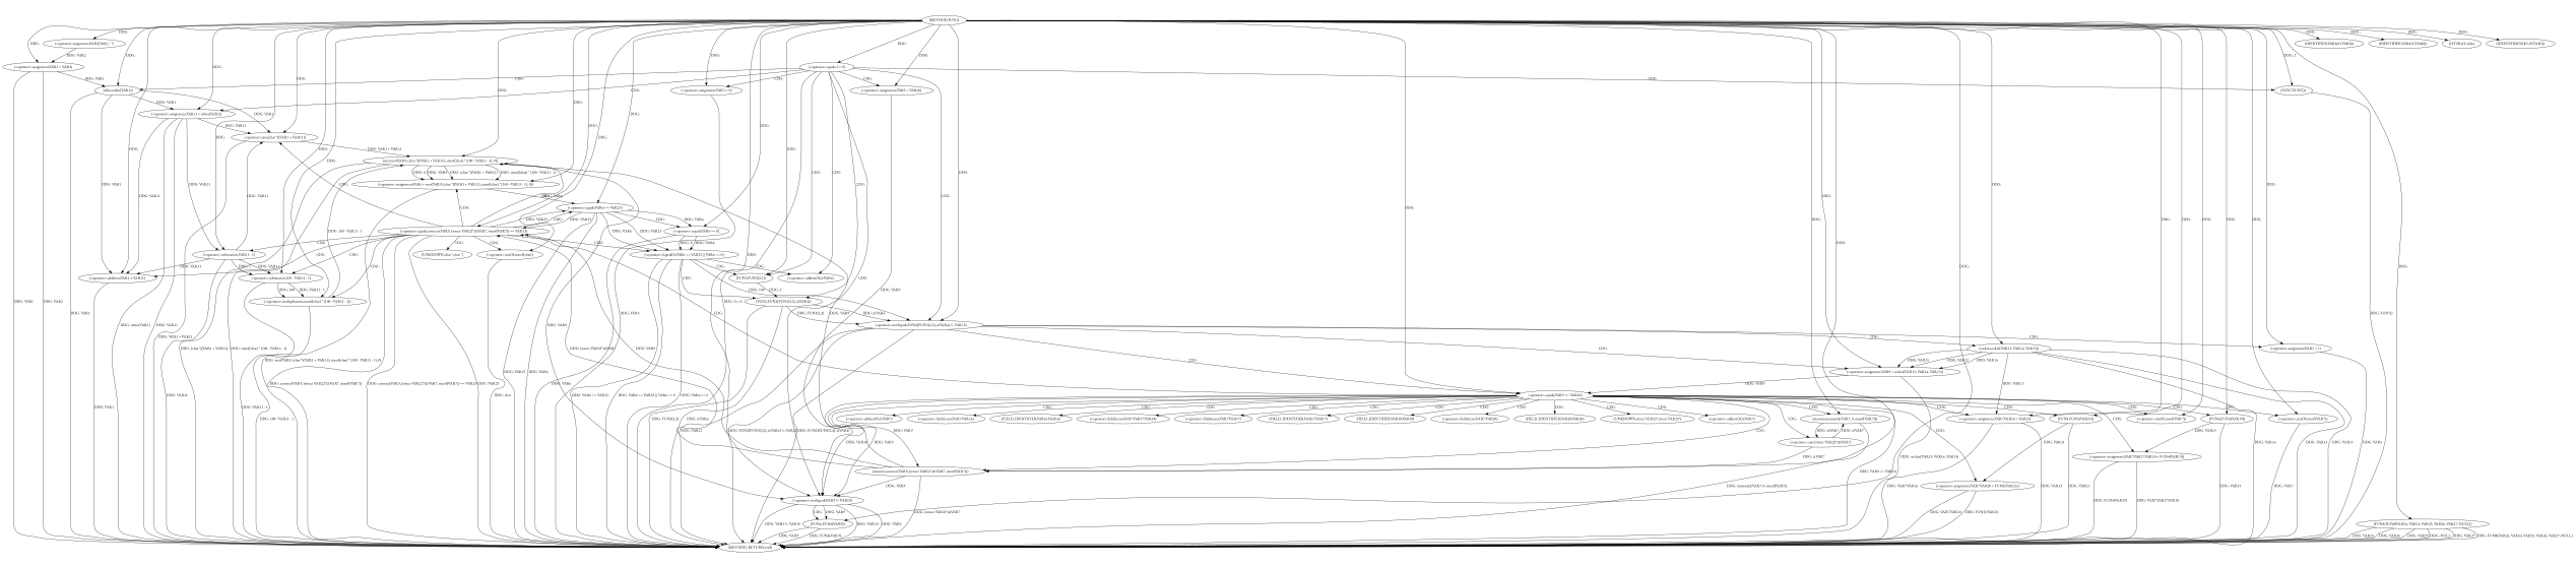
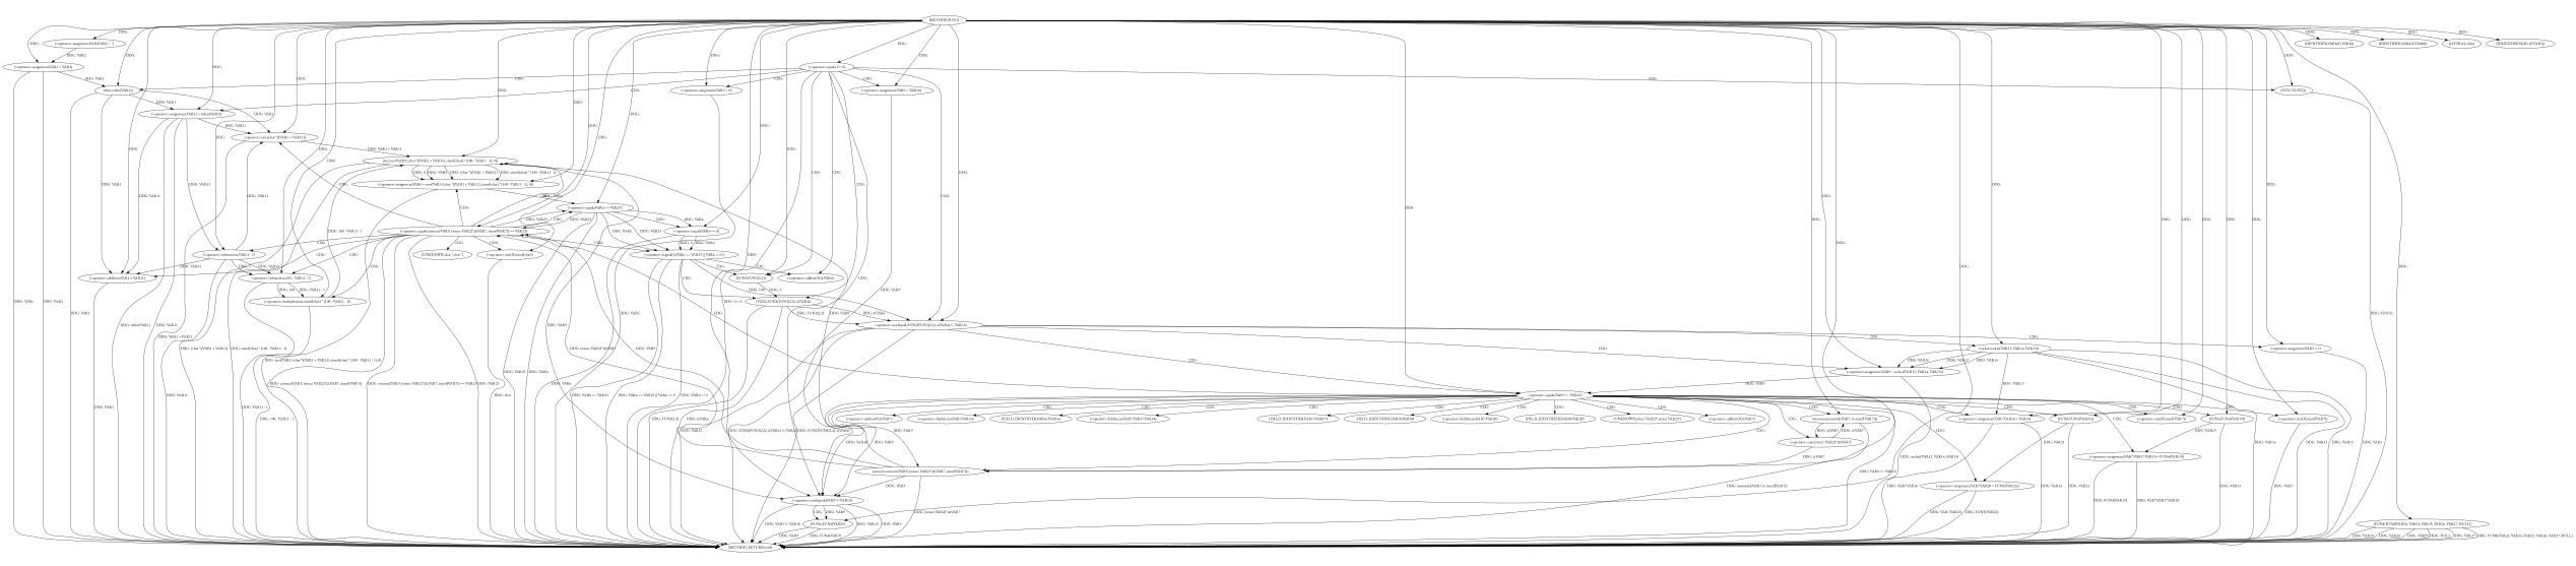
  digraph {
    fontname="EB Garamond"
    node [fontname="EB Garamond"]
    edge [fontname="EB Garamond"]
    n1 [label="(METHOD,FUN1)"]
    n2 [label="(<operator>.assignment,VAR2[100] = \"\")"]
    n3 [label="(<operator>.assignment,VAR1 = VAR2)"]
    n4 [label="(<operator>.equals,5==5)"]
    n5 [label="(<operator>.assignment,VAR5 = 0)"]
    n6 [label="(<operator>.assignment,VAR9 = VAR10)"]
    n7 [label="(<operator>.assignment,VAR11 = strlen(VAR1))"]
    n8 [label="(strlen,strlen(VAR1))"]
    n9 [label="(<operator>.notEquals,FUN2(FUN3(2,2), &VAR4) != VAR12)"]
    n10 [label="(FUN3,FUN3(2,2))"]
    n11 [label="(<operator>.assignment,VAR5 = 1)"]
    n12 [label="(<operator>.assignment,VAR9 = socket(VAR13, VAR14, VAR15))"]
    n13 [label="(socket,socket(VAR13, VAR14, VAR15))"]
    n14 [label="(<operator>.equals,VAR9 == VAR10)"]
    n15 [label="(memset,memset(&VAR7, 0, sizeof(VAR7)))"]
    n16 [label="(<operator>.sizeOf,sizeof(VAR7))"]
    n17 [label="(<operator>.assignment,VAR7.VAR16 = VAR13)"]
    n18 [label="(FUN4,FUN4(VAR19))"]
    n19 [label="(FUN5,FUN5(VAR21))"]
    n20 [label="(<operator>.equals,connect(VAR9, (struct VAR22*)&VAR7, sizeof(VAR7)) == VAR23)"]
    n21 [label="(connect,connect(VAR9, (struct VAR22*)&VAR7, sizeof(VAR7)))"]
    n22 [label="(<operator>.sizeOf,sizeof(VAR7))"]
    n23 [label="(<operator>.assignment,VAR6 = recv(VAR9, (char *)(VAR1 + VAR11), sizeof(char) * (100 - VAR11 - 1), 0))"]
    n24 [label="(recv,recv(VAR9, (char *)(VAR1 + VAR11), sizeof(char) * (100 - VAR11 - 1), 0))"]
    n25 [label="(<operator>.cast,(char *)(VAR1 + VAR11))"]
    n26 [label="(<operator>.addition,VAR1 + VAR11)"]
    n27 [label="(<operator>.multiplication,sizeof(char) * (100 - VAR11 - 1))"]
    n28 [label="(<operator>.sizeOf,sizeof(char))"]
    n29 [label="(<operator>.subtraction,100 - VAR11 - 1)"]
    n30 [label="(<operator>.subtraction,VAR11 - 1)"]
    n31 [label="(<operator>.equals,VAR6 == VAR23)"]
    n32 [label="(<operator>.equals,VAR6 == 0)"]
    n33 [label="(IDENTIFIER,VAR8,if (VAR8))"]
    n34 [label="(IDENTIFIER,VAR8,if (VAR8))"]
    n35 [label="(LITERAL,0,do)"]
    n36 [label="(<operator>.notEquals,VAR9 != VAR10)"]
    n37 [label="(FUN6,FUN6(VAR9))"]
    n38 [label="(IDENTIFIER,VAR5,if (VAR5))"]
    n39 [label="(FUN7,FUN7())"]
    n40 [label="(FUN8,FUN8(VAR24, VAR24, VAR25, VAR26, VAR27, NULL))"]
    n41 [label="(METHOD_RETURN,void)"]
    n42 [label="(FUN2,FUN2(FUN3(2,2), &VAR4))"]
    n43 [label="(<operator>.addressOf,&VAR4)"]
    n44 [label="(<operator>.assignment,VAR7.VAR17.VAR18 = FUN4(VAR19))"]
    n45 [label="(<operator>.assignment,VAR7.VAR20 = FUN5(VAR21))"]
    n46 [label="(<operator>.cast,(struct VAR22*)&VAR7)"]
    n47 [label="(<operator>.addressOf,&VAR7)"]
    n48 [label="(<operator>.fieldAccess,VAR7.VAR16)"]
    n49 [label="(FIELD_IDENTIFIER,VAR16,VAR16)"]
    n50 [label="(<operator>.fieldAccess,VAR7.VAR17.VAR18)"]
-   n51 [label="(<operator>.fieldAccess,VAR7.VAR17)"]
    n52 [label="(FIELD_IDENTIFIER,VAR17,VAR17)"]
    n53 [label="(FIELD_IDENTIFIER,VAR18,VAR18)"]
    n54 [label="(<operator>.fieldAccess,VAR7.VAR20)"]
    n55 [label="(FIELD_IDENTIFIER,VAR20,VAR20)"]
    n56 [label="(UNKNOWN,struct VAR22*,struct VAR22*)"]
    n57 [label="(<operator>.addressOf,&VAR7)"]
    n58 [label="(<operator>.logicalOr,VAR6 == VAR23 || VAR6 == 0)"]
    n59 [label="(UNKNOWN,char *,char *)"]
    n1 -> n2 [label="DDG: "]
    n1 -> n3 [label="DDG: "]
    n1 -> n4 [label="DDG: "]
    n1 -> n5 [label="DDG: "]
    n1 -> n6 [label="DDG: "]
    n1 -> n7 [label="DDG: "]
    n1 -> n8 [label="DDG: "]
    n1 -> n9 [label="DDG: "]
    n1 -> n10 [label="DDG: "]
    n1 -> n11 [label="DDG: "]
    n1 -> n12 [label="DDG: "]
    n1 -> n13 [label="DDG: "]
    n1 -> n14 [label="DDG: "]
    n1 -> n15 [label="DDG: "]
    n1 -> n16 [label="DDG: "]
    n1 -> n17 [label="DDG: "]
    n1 -> n18 [label="DDG: "]
    n1 -> n19 [label="DDG: "]
    n1 -> n20 [label="DDG: "]
    n1 -> n21 [label="DDG: "]
    n1 -> n22 [label="DDG: "]
    n1 -> n23 [label="DDG: "]
    n1 -> n24 [label="DDG: "]
    n1 -> n25 [label="DDG: "]
    n1 -> n26 [label="DDG: "]
    n1 -> n27 [label="DDG: "]
    n1 -> n28 [label="DDG: "]
    n1 -> n29 [label="DDG: "]
    n1 -> n30 [label="DDG: "]
    n1 -> n31 [label="DDG: "]
    n1 -> n32 [label="DDG: "]
    n1 -> n33 [label="DDG: "]
    n1 -> n34 [label="DDG: "]
    n1 -> n35 [label="DDG: "]
    n1 -> n36 [label="DDG: "]
    n1 -> n37 [label="DDG: "]
    n1 -> n38 [label="DDG: "]
-   n1 -> n39 [label="DDG: 2"]
+   n1 -> n39 [label="DDG: "]
    n1 -> n40 [label="DDG: "]
    n2 -> n3 [label="DDG: VAR2"]
    n3 -> n8 [label="DDG: VAR1"]
    n3 -> n41 [label="DDG: VAR1"]
    n3 -> n41 [label="DDG: VAR2"]
    n4 -> n5 [label="CDG: "]
    n4 -> n6 [label="CDG: "]
    n4 -> n7 [label="CDG: "]
    n4 -> n8 [label="CDG: "]
    n4 -> n9 [label="CDG: "]
    n4 -> n10 [label="CDG: "]
    n4 -> n36 [label="CDG: "]
    n4 -> n39 [label="CDG: "]
    n4 -> n41 [label="DDG: 5==5"]
    n4 -> n42 [label="CDG: "]
    n4 -> n43 [label="CDG: "]
    n5 -> n41 [label="DDG: VAR5"]
    n6 -> n36 [label="DDG: VAR9"]
    n7 -> n25 [label="DDG: VAR11"]
    n7 -> n26 [label="DDG: VAR11"]
    n7 -> n30 [label="DDG: VAR11"]
    n7 -> n41 [label="DDG: strlen(VAR1)"]
    n7 -> n41 [label="DDG: VAR11"]
    n8 -> n7 [label="DDG: VAR1"]
    n8 -> n25 [label="DDG: VAR1"]
    n8 -> n26 [label="DDG: VAR1"]
    n8 -> n41 [label="DDG: VAR1"]
    n9 -> n11 [label="CDG: "]
    n9 -> n12 [label="CDG: "]
    n9 -> n13 [label="CDG: "]
    n9 -> n14 [label="CDG: "]
    n9 -> n41 [label="DDG: VAR12"]
    n9 -> n41 [label="DDG: FUN2(FUN3(2,2), &VAR4) != VAR12"]
    n9 -> n41 [label="DDG: FUN2(FUN3(2,2), &VAR4)"]
    n10 -> n42 [label="DDG: 2"]
    n11 -> n41 [label="DDG: VAR5"]
    n12 -> n14 [label="DDG: VAR9"]
    n12 -> n41 [label="DDG: socket(VAR13, VAR14, VAR15)"]
    n13 -> n12 [label="DDG: VAR13"]
    n13 -> n12 [label="DDG: VAR14"]
    n13 -> n12 [label="DDG: VAR15"]
    n13 -> n17 [label="DDG: VAR13"]
    n13 -> n41 [label="DDG: VAR14"]
    n13 -> n41 [label="DDG: VAR15"]
    n13 -> n41 [label="DDG: VAR13"]
    n14 -> n15 [label="CDG: "]
    n14 -> n16 [label="CDG: "]
    n14 -> n17 [label="CDG: "]
    n14 -> n18 [label="CDG: "]
    n14 -> n19 [label="CDG: "]
    n14 -> n20 [label="CDG: "]
    n14 -> n21 [label="DDG: VAR9"]
    n14 -> n21 [label="CDG: "]
    n14 -> n22 [label="CDG: "]
    n14 -> n36 [label="DDG: VAR9"]
    n14 -> n36 [label="DDG: VAR10"]
    n14 -> n41 [label="DDG: VAR9 == VAR10"]
    n14 -> n44 [label="CDG: "]
    n14 -> n45 [label="CDG: "]
    n14 -> n46 [label="CDG: "]
    n14 -> n47 [label="CDG: "]
    n14 -> n48 [label="CDG: "]
    n14 -> n49 [label="CDG: "]
    n14 -> n50 [label="CDG: "]
-   n14 -> n51 [label="CDG: "]
    n14 -> n52 [label="CDG: "]
    n14 -> n53 [label="CDG: "]
    n14 -> n54 [label="CDG: "]
    n14 -> n55 [label="CDG: "]
    n14 -> n56 [label="CDG: "]
    n14 -> n57 [label="CDG: "]
    n15 -> n41 [label="DDG: memset(&VAR7, 0, sizeof(VAR7))"]
    n15 -> n46 [label="DDG: &VAR7"]
    n17 -> n41 [label="DDG: VAR7.VAR16"]
    n17 -> n41 [label="DDG: VAR13"]
    n18 -> n41 [label="DDG: VAR19"]
    n18 -> n44 [label="DDG: VAR19"]
    n19 -> n41 [label="DDG: VAR21"]
    n19 -> n45 [label="DDG: VAR21"]
    n20 -> n23 [label="CDG: "]
    n20 -> n24 [label="CDG: "]
    n20 -> n25 [label="CDG: "]
    n20 -> n26 [label="CDG: "]
    n20 -> n27 [label="CDG: "]
    n20 -> n28 [label="CDG: "]
    n20 -> n29 [label="CDG: "]
    n20 -> n30 [label="CDG: "]
    n20 -> n31 [label="DDG: VAR23"]
    n20 -> n31 [label="CDG: "]
    n20 -> n41 [label="DDG: connect(VAR9, (struct VAR22*)&VAR7, sizeof(VAR7))"]
    n20 -> n41 [label="DDG: connect(VAR9, (struct VAR22*)&VAR7, sizeof(VAR7)) == VAR23"]
    n20 -> n41 [label="DDG: VAR23"]
    n20 -> n58 [label="CDG: "]
    n20 -> n59 [label="CDG: "]
    n21 -> n20 [label="DDG: VAR9"]
    n21 -> n20 [label="DDG: (struct VAR22*)&VAR7"]
    n21 -> n24 [label="DDG: VAR9"]
    n21 -> n36 [label="DDG: VAR9"]
    n21 -> n41 [label="DDG: (struct VAR22*)&VAR7"]
    n22 -> n41 [label="DDG: VAR7"]
    n23 -> n31 [label="DDG: VAR6"]
    n23 -> n41 [label="DDG: recv(VAR9, (char *)(VAR1 + VAR11), sizeof(char) * (100 - VAR11 - 1), 0)"]
    n24 -> n23 [label="DDG: VAR9"]
    n24 -> n23 [label="DDG: (char *)(VAR1 + VAR11)"]
    n24 -> n23 [label="DDG: sizeof(char) * (100 - VAR11 - 1)"]
    n24 -> n23 [label="DDG: 0"]
    n24 -> n36 [label="DDG: VAR9"]
    n24 -> n41 [label="DDG: (char *)(VAR1 + VAR11)"]
    n24 -> n41 [label="DDG: sizeof(char) * (100 - VAR11 - 1)"]
    n25 -> n24 [label="DDG: VAR1 + VAR11"]
    n25 -> n41 [label="DDG: VAR1 + VAR11"]
    n26 -> n41 [label="DDG: VAR1"]
    n27 -> n24 [label="DDG: 100 - VAR11 - 1"]
    n27 -> n41 [label="DDG: 100 - VAR11 - 1"]
    n28 -> n41 [label="DDG: char"]
    n29 -> n27 [label="DDG: 100"]
    n29 -> n27 [label="DDG: VAR11 - 1"]
    n29 -> n41 [label="DDG: VAR11 - 1"]
    n30 -> n25 [label="DDG: VAR11"]
    n30 -> n26 [label="DDG: VAR11"]
    n30 -> n29 [label="DDG: VAR11"]
    n30 -> n29 [label="DDG: 1"]
    n30 -> n41 [label="DDG: VAR11"]
    n31 -> n20 [label="DDG: VAR23"]
    n31 -> n32 [label="DDG: VAR6"]
    n31 -> n32 [label="CDG: "]
    n31 -> n41 [label="DDG: VAR23"]
    n31 -> n41 [label="DDG: VAR6"]
    n31 -> n58 [label="DDG: VAR6"]
    n31 -> n58 [label="DDG: VAR23"]
    n32 -> n41 [label="DDG: VAR6"]
    n32 -> n58 [label="DDG: VAR6"]
    n32 -> n58 [label="DDG: 0"]
    n36 -> n37 [label="DDG: VAR9"]
    n36 -> n37 [label="CDG: "]
    n36 -> n41 [label="DDG: VAR10"]
    n36 -> n41 [label="DDG: VAR9"]
    n36 -> n41 [label="DDG: VAR9 != VAR10"]
    n37 -> n41 [label="DDG: FUN6(VAR9)"]
    n37 -> n41 [label="DDG: VAR9"]
    n39 -> n41 [label="DDG: FUN7()"]
    n40 -> n41 [label="DDG: VAR25"]
    n40 -> n41 [label="DDG: NULL"]
    n40 -> n41 [label="DDG: VAR27"]
    n40 -> n41 [label="DDG: FUN8(VAR24, VAR24, VAR25, VAR26, VAR27, NULL)"]
    n40 -> n41 [label="DDG: VAR24"]
    n40 -> n41 [label="DDG: VAR26"]
    n42 -> n9 [label="DDG: FUN3(2,2)"]
    n42 -> n9 [label="DDG: &VAR4"]
    n42 -> n41 [label="DDG: &VAR4"]
    n42 -> n41 [label="DDG: FUN3(2,2)"]
    n44 -> n41 [label="DDG: FUN4(VAR19)"]
    n44 -> n41 [label="DDG: VAR7.VAR17.VAR18"]
    n45 -> n41 [label="DDG: VAR7.VAR20"]
    n45 -> n41 [label="DDG: FUN5(VAR21)"]
    n46 -> n15 [label="DDG: &VAR7"]
    n46 -> n21 [label="DDG: &VAR7"]
    n58 -> n9 [label="DDG: 100"]
    n58 -> n10 [label="CDG: "]
    n58 -> n41 [label="DDG: VAR6 == VAR23"]
    n58 -> n41 [label="DDG: VAR6 == VAR23 || VAR6 == 0"]
    n58 -> n41 [label="DDG: VAR6 == 0"]
    n58 -> n42 [label="CDG: "]
    n58 -> n43 [label="CDG: "]
  }
